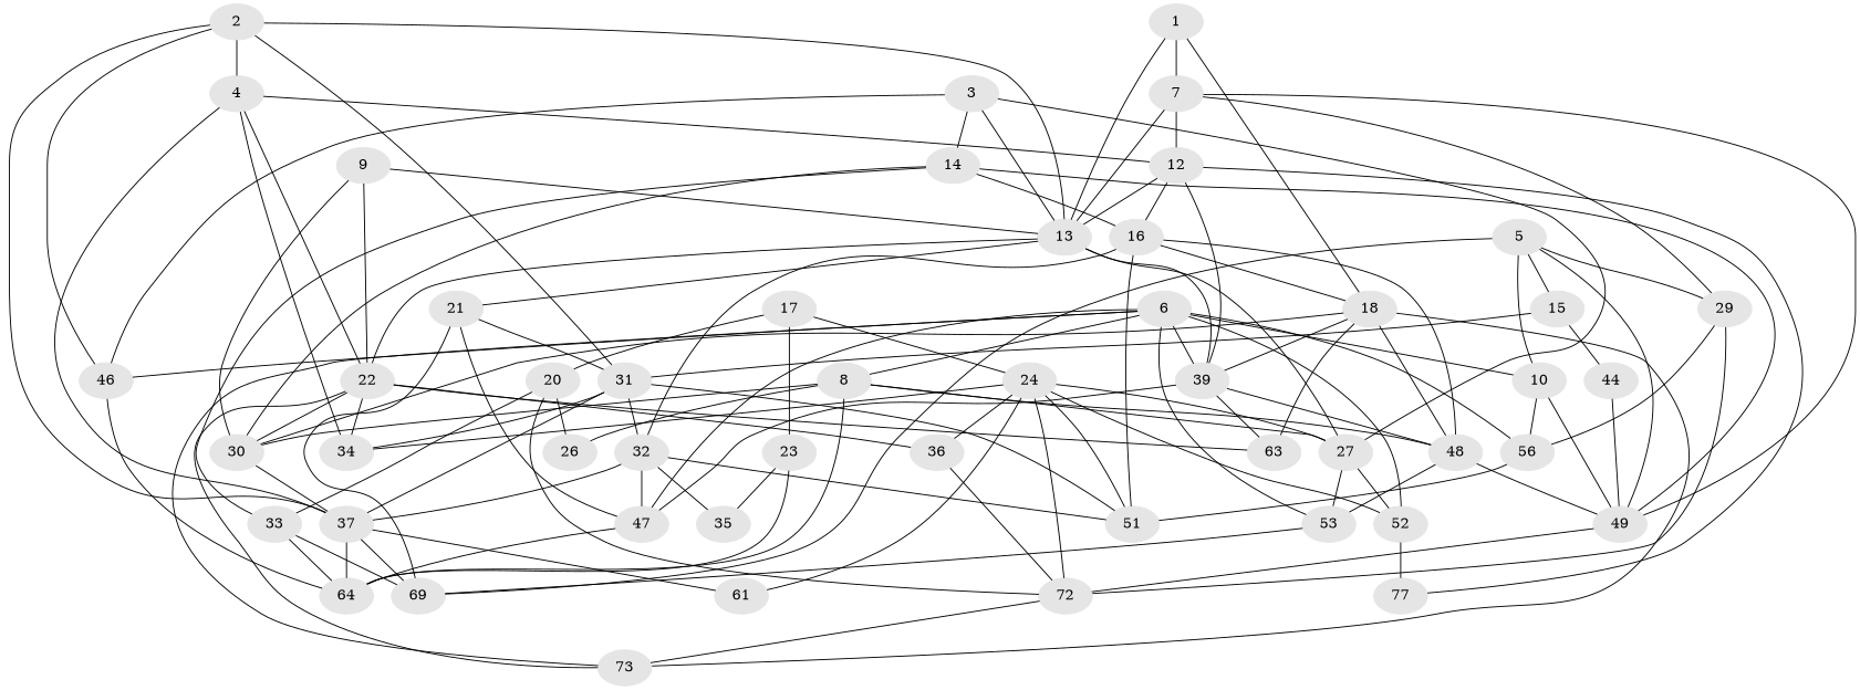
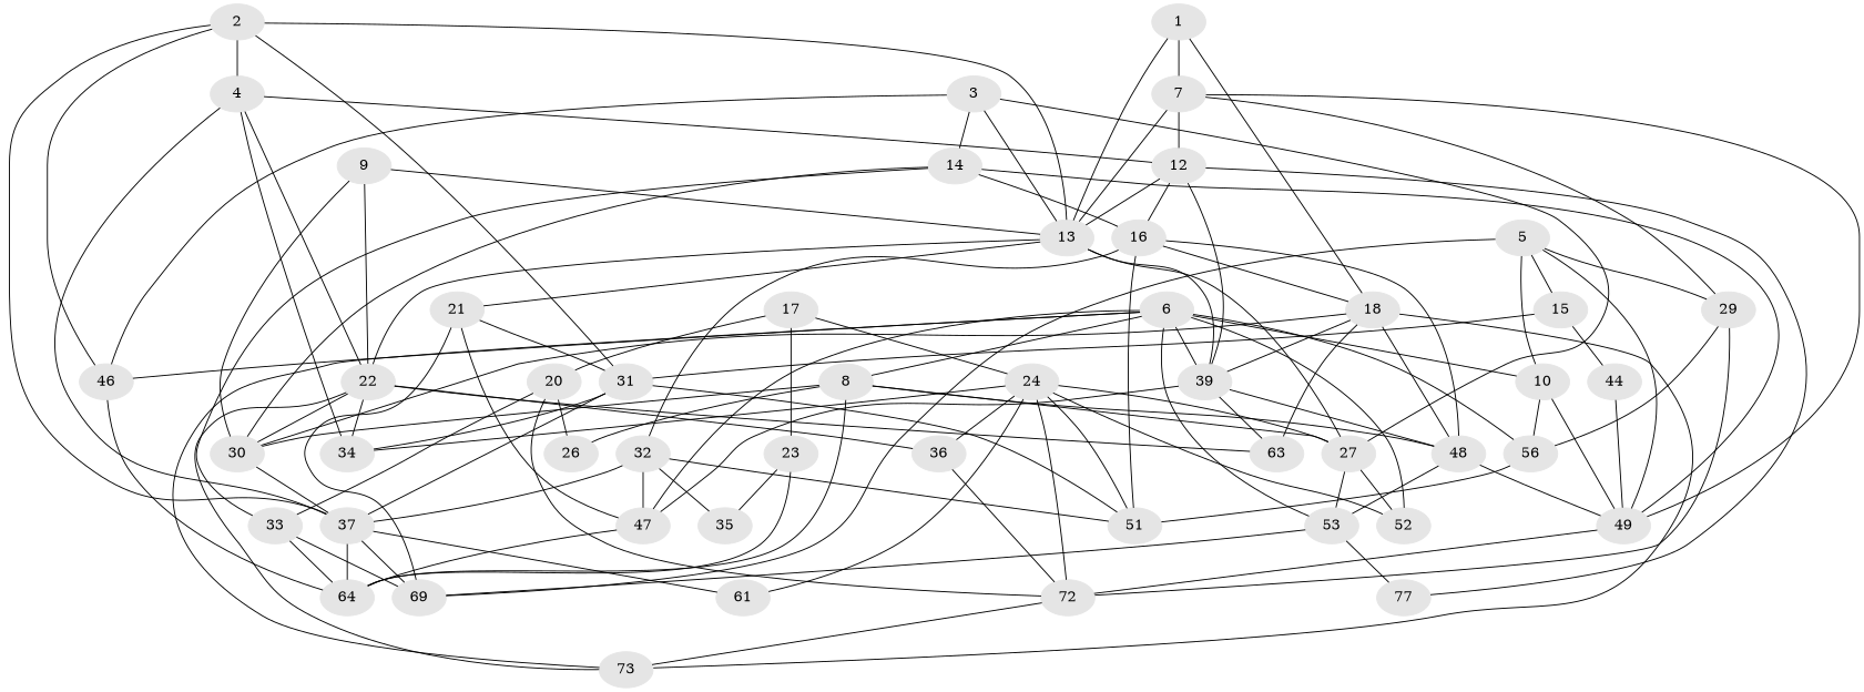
  graph {
    node [color=gray90 style=filled]
    7 [super="+43"]
    13 [super="+65"]
    12 [super="+50"]
    n4 [label=29 super="+29"]
    49 [super="+81"]
    1
    18 [super="+67"]
    27 [super="+62"]
    22 [super="+71"]
    39 [super="+80"]
    21 [super="+55"]
    73
    30 [super="+59"]
    48 [super="+68"]
    63
    2 [super="+54"]
    4 [super="+57"]
    31 [super="+51"]
    37 [super="+60"]
    46
    34
    32 [super="+75"]
    n23 [label=51 super="+78"]
    69
    64 [super="+66"]
    61
    3 [super="+82"]
    14 [super="+19"]
    16 [super="+38"]
    33 [super="+41"]
    52 [super="+79"]
    53 [super="+83"]
    77
    36
    5 [super="+74"]
    10 [super="+42"]
    15
    56
    44
    72
    6 [super="+28"]
    8 [super="+76"]
    47
    26
    9 [super="+40"]
    35
    20 [super="+70"]
    17
    23
    24 [super="+45"]
    7 -- 13 [weight=2]
    7 -- 12
    7 -- n4
    7 -- 49
    13 -- 27
    13 -- 22
    13 -- 39
    13 -- 21
    12 -- 13
    12 -- 39
    12 -- 16
    12 -- 77
    n4 -- 56
    n4 -- 72
    49 -- 72
    1 -- 7
    1 -- 13
    1 -- 18
    18 -- 39
    18 -- 73
    18 -- 30
    18 -- 48 [weight=2]
    18 -- 63
    27 -- 52
    27 -- 53
    22 -- 73
    22 -- 30
    22 -- 63
    22 -- 34
    22 -- 36
    39 -- 48
    39 -- 63
    39 -- 47
    21 -- 31
    21 -- 69
    21 -- 47
    30 -- 37 [weight=2]
    48 -- 49
    48 -- 53
    2 -- 13
    2 -- 4
    2 -- 31
    2 -- 37
    2 -- 46
    4 -- 12
    4 -- 22
    4 -- 37
    4 -- 34
    31 -- 37
    31 -- 34
-   31 -- 32
    31 -- n23
    37 -- 69
    37 -- 64
    37 -- 61
    46 -- 64
    32 -- 37
    32 -- n23
    32 -- 47
    32 -- 35
    3 -- 13
    3 -- 27
    3 -- 46
    3 -- 14
    14 -- 49
    14 -- 30
    14 -- 16
    14 -- 33
    16 -- 18
    16 -- 48
    16 -- 32
    16 -- n23 [weight=2]
    33 -- 69
    33 -- 64
    53 -- 69
-   52 -- 77
+   53 -- 77
    36 -- 72
    5 -- n4
    5 -- 49
    5 -- 69
    5 -- 10
    5 -- 15
    10 -- 49
    10 -- 56
    15 -- 31 [weight=2]
    15 -- 44
    56 -- n23
    44 -- 49
    72 -- 73
    6 -- 39
    6 -- 73
    6 -- 46
    6 -- 52 [weight=2]
    6 -- 53
    6 -- 10
    6 -- 56
    6 -- 8
    6 -- 47
    8 -- 27
    8 -- 30
    8 -- 48
    8 -- 64
    8 -- 26 [weight=2]
    47 -- 64
    9 -- 13
    9 -- 22
    9 -- 30
    20 -- 33
    20 -- 72
    20 -- 26
    17 -- 20
    17 -- 23
    17 -- 24
    23 -- 64
    23 -- 35
    24 -- 27
    24 -- 34
    24 -- n23
    24 -- 61
    24 -- 52
    24 -- 36 [weight=2]
    24 -- 72
  }
